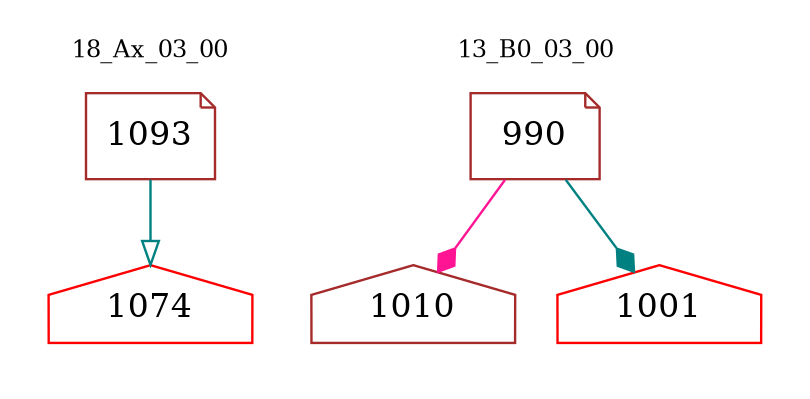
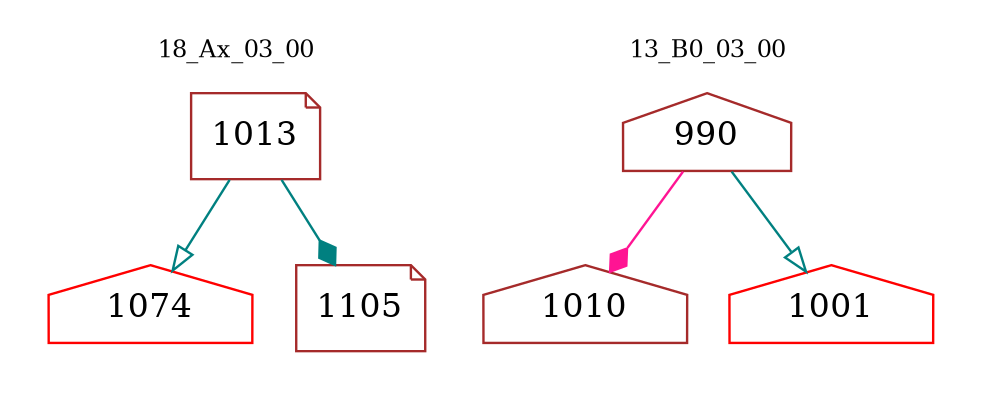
  digraph {
    node [color=brown shape=house]
    edge [arrowhead=onormal color=teal]
-   n1 [label=1093 shape=note]
+   n1 [label=1013 shape=note]
    n2 [color=red label=1074]
-   n4 [label=990 shape=note]
+   n3 [label=1105 shape=note]
+   n4 [label=990]
    n5 [label=1010]
    n6 [color=red label=1001]
    subgraph cluster_1 {
      color=white
      fontsize=10
      label="18_Ax_03_00"
      n1
      n2
+     n3
    }
    subgraph cluster_2 {
      color=white
      fontsize=10
      label="13_B0_03_00"
      n4
      n5
      n6
    }
    n1 -> n2
+   n1 -> n3 [arrowhead=diamond]
    n4 -> n5 [arrowhead=diamond color=deeppink]
-   n4 -> n6 [arrowhead=diamond]
+   n4 -> n6
  }
